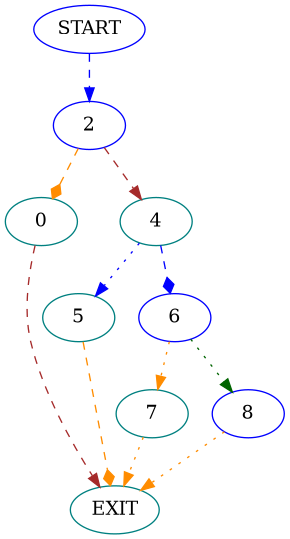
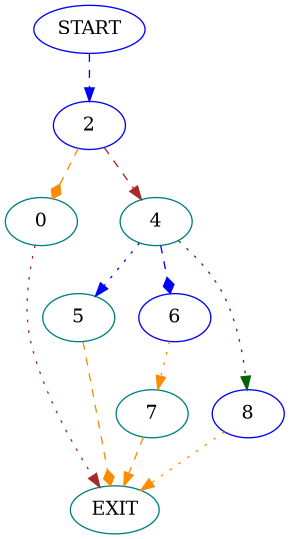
  digraph {
    node [color=teal]
    edge [arrowhead=normal color=darkorange style=dashed]
    n1 [color=blue label=START]
    2 [color=blue]
    n3 [label=0]
    4
    n5 [label=EXIT]
    5
    6 [color=blue]
    7
    8 [color=blue]
    n1 -> 2 [color=blue]
    2 -> n3 [arrowhead=diamond]
    2 -> 4 [color=brown]
-   n3 -> n5 [color=brown]
+   n3 -> n5 [color=brown style=dotted]
    4 -> 5 [color=blue style=dotted]
    4 -> 6 [arrowhead=diamond color=blue]
    5 -> n5 [arrowhead=diamond]
    6 -> 7 [style=dotted]
-   6 -> 8 [color=darkgreen style=dotted]
-   7 -> n5 [style=dotted]
+   4 -> 8 [color=darkgreen style=dotted]
+   7 -> n5
    8 -> n5 [style=dotted]
  }
